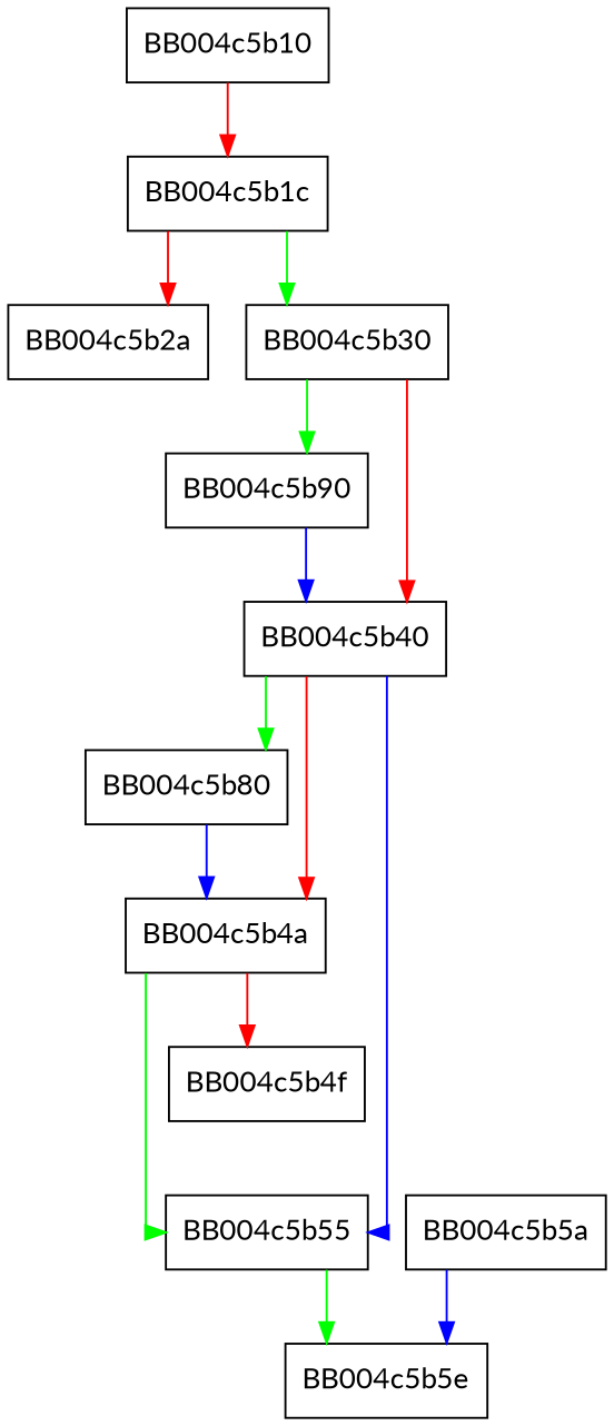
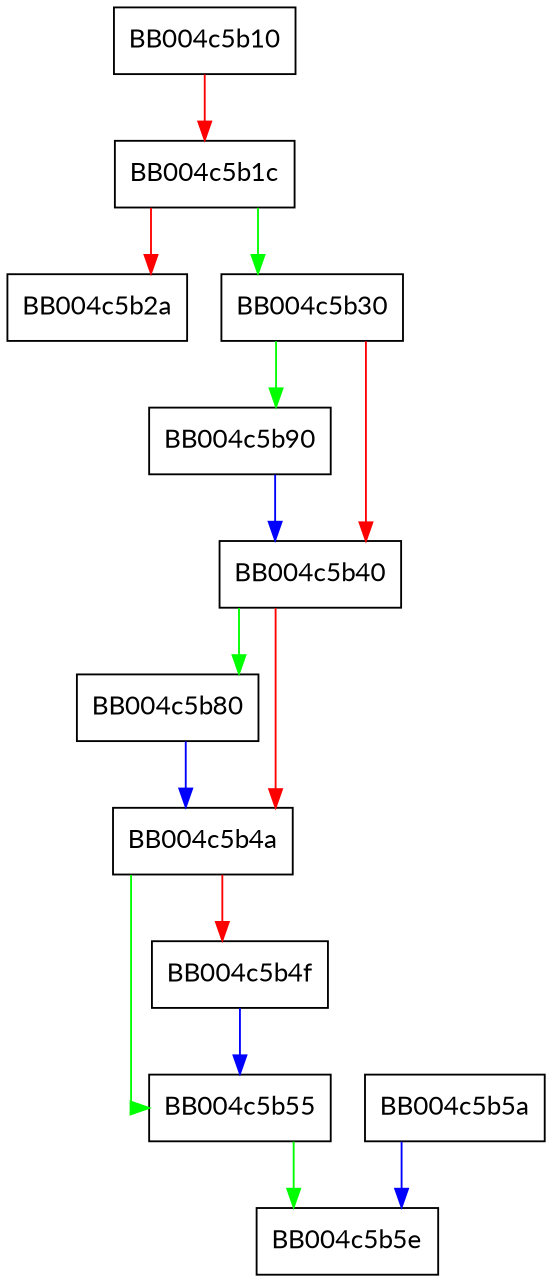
  digraph {
    fontname=Lato
    splines=ortho
    node [fontname=Lato shape=box]
    edge [color=red fontname=Lato]
    BB004c5b10
    BB004c5b1c
    BB004c5b2a
    BB004c5b30
    BB004c5b90
    BB004c5b40
    BB004c5b80
    BB004c5b4a
    BB004c5b55
    BB004c5b4f
    BB004c5b5e
    BB004c5b5a
    BB004c5b10 -> BB004c5b1c
    BB004c5b1c -> BB004c5b2a
    BB004c5b1c -> BB004c5b30 [color=green]
    BB004c5b30 -> BB004c5b90 [color=green]
    BB004c5b30 -> BB004c5b40
    BB004c5b90 -> BB004c5b40 [color=blue]
    BB004c5b40 -> BB004c5b80 [color=green]
    BB004c5b40 -> BB004c5b4a
    BB004c5b80 -> BB004c5b4a [color=blue]
    BB004c5b4a -> BB004c5b55 [color=green]
    BB004c5b4a -> BB004c5b4f
    BB004c5b55 -> BB004c5b5e [color=green]
-   BB004c5b40 -> BB004c5b55 [color=blue]
+   BB004c5b4f -> BB004c5b55 [color=blue]
    BB004c5b5a -> BB004c5b5e [color=blue]
  }
